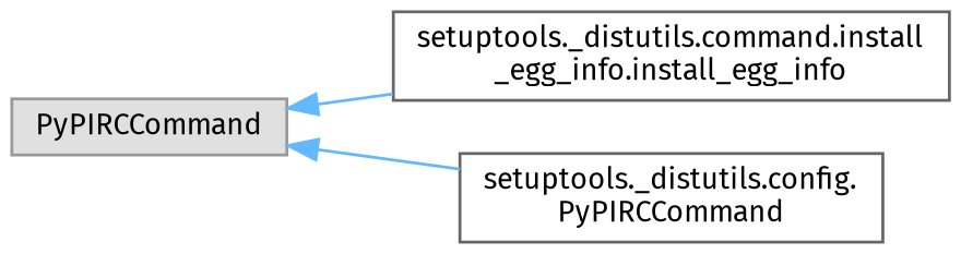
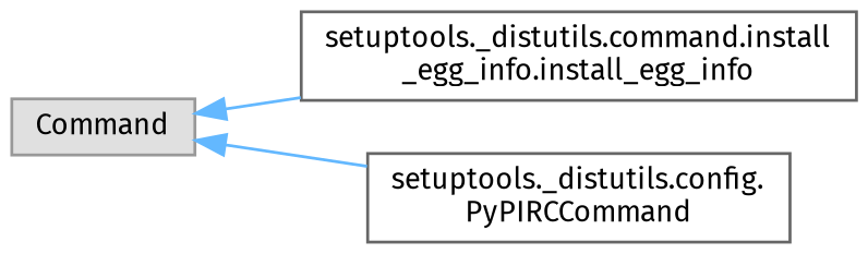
  digraph {
    rankdir=LR
    fontname="Fira Sans"
    node [color=grey40 fillcolor=white fontname="Fira Sans" fontsize=10 shape=box style=filled]
    edge [color=steelblue1 dir=back fontname="Fira Sans" fontsize=10 labelfontname=Helvetica labelfontsize=10 style=solid]
-   n1 [color=grey60 fillcolor="#E0E0E0" height=0.2 label=PyPIRCCommand width=0.4]
+   n1 [color=grey60 fillcolor="#E0E0E0" height=0.2 label=Command width=0.4]
    n2 [height=0.2 label="setuptools._distutils.command.install\l_egg_info.install_egg_info" width=0.4]
    n3 [height=0.2 label="setuptools._distutils.config.\lPyPIRCCommand" width=0.4]
    n1 -> n2
    n1 -> n3
  }
